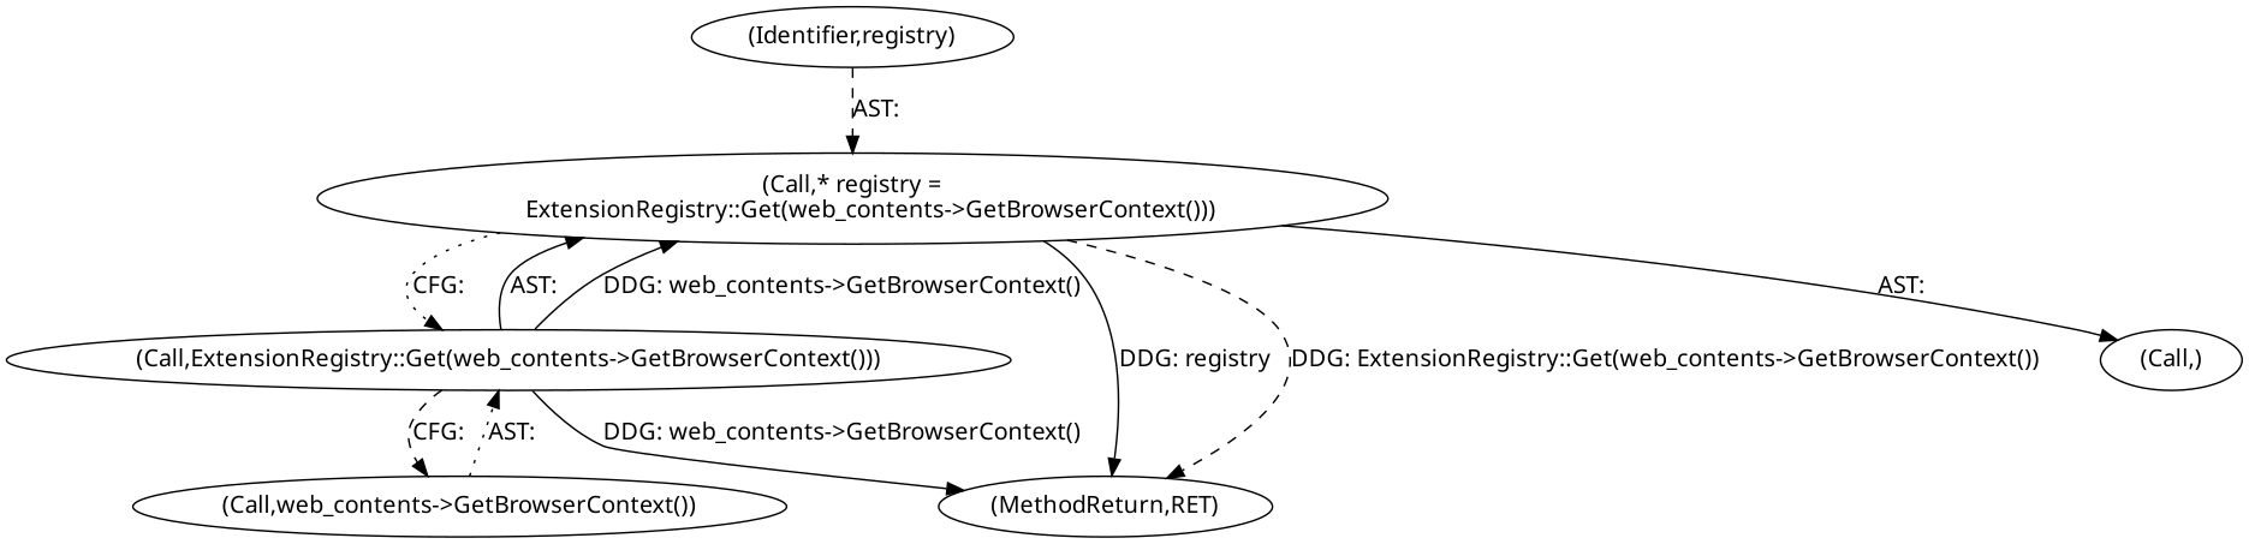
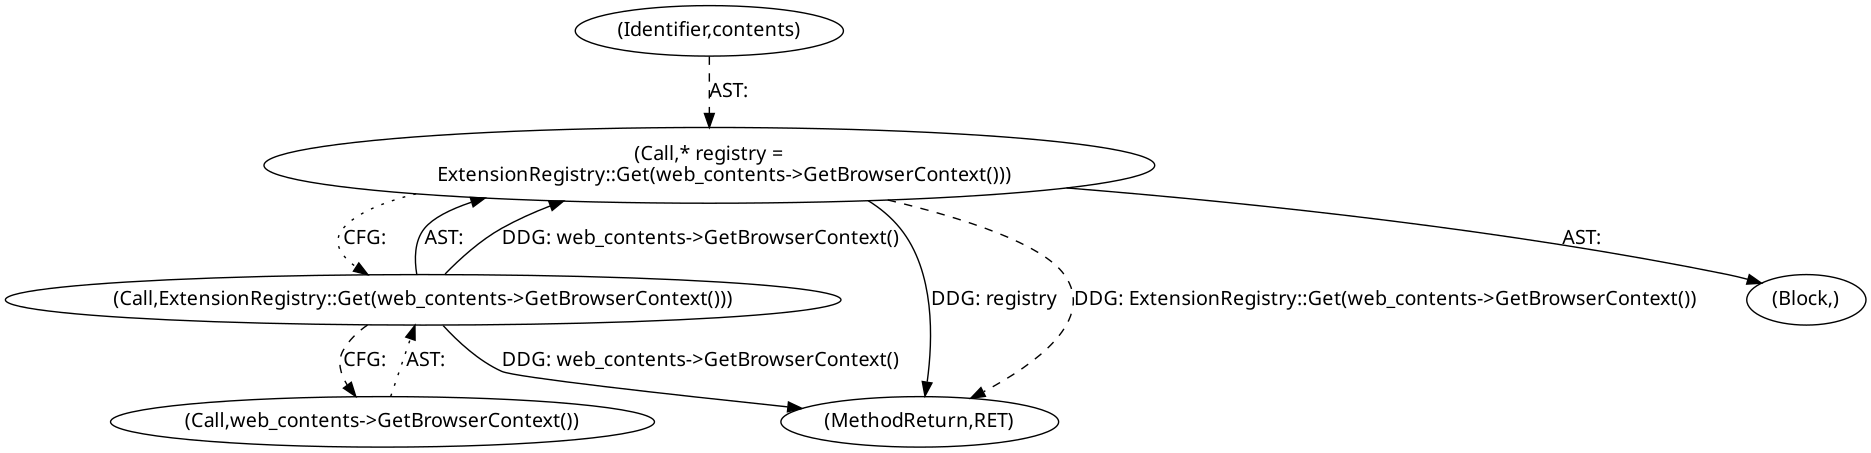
  digraph {
    fontname="Noto Sans"
    node [fontname="Noto Sans"]
    edge [fontname="Noto Sans" style=solid]
    n1 [label="(Call,* registry =\n      ExtensionRegistry::Get(web_contents->GetBrowserContext()))"]
    n2 [label="(Call,ExtensionRegistry::Get(web_contents->GetBrowserContext()))"]
    n3 [label="(MethodReturn,RET)"]
-   n4 [label="(Call,)"]
+   n4 [label="(Block,)"]
    n5 [label="(Call,web_contents->GetBrowserContext())"]
-   n6 [label="(Identifier,registry)"]
+   n6 [label="(Identifier,contents)"]
    n1 -> n2 [label="CFG: " style=dotted]
    n1 -> n3 [label="DDG: registry"]
    n1 -> n3 [label="DDG: ExtensionRegistry::Get(web_contents->GetBrowserContext())" style=dashed]
    n1 -> n4 [label="AST: "]
    n2 -> n1 [label="AST: "]
    n2 -> n1 [label="DDG: web_contents->GetBrowserContext()"]
    n2 -> n3 [label="DDG: web_contents->GetBrowserContext()"]
    n2 -> n5 [label="CFG: " style=dashed]
    n5 -> n2 [label="AST: " style=dotted]
    n6 -> n1 [label="AST: " style=dashed]
  }
